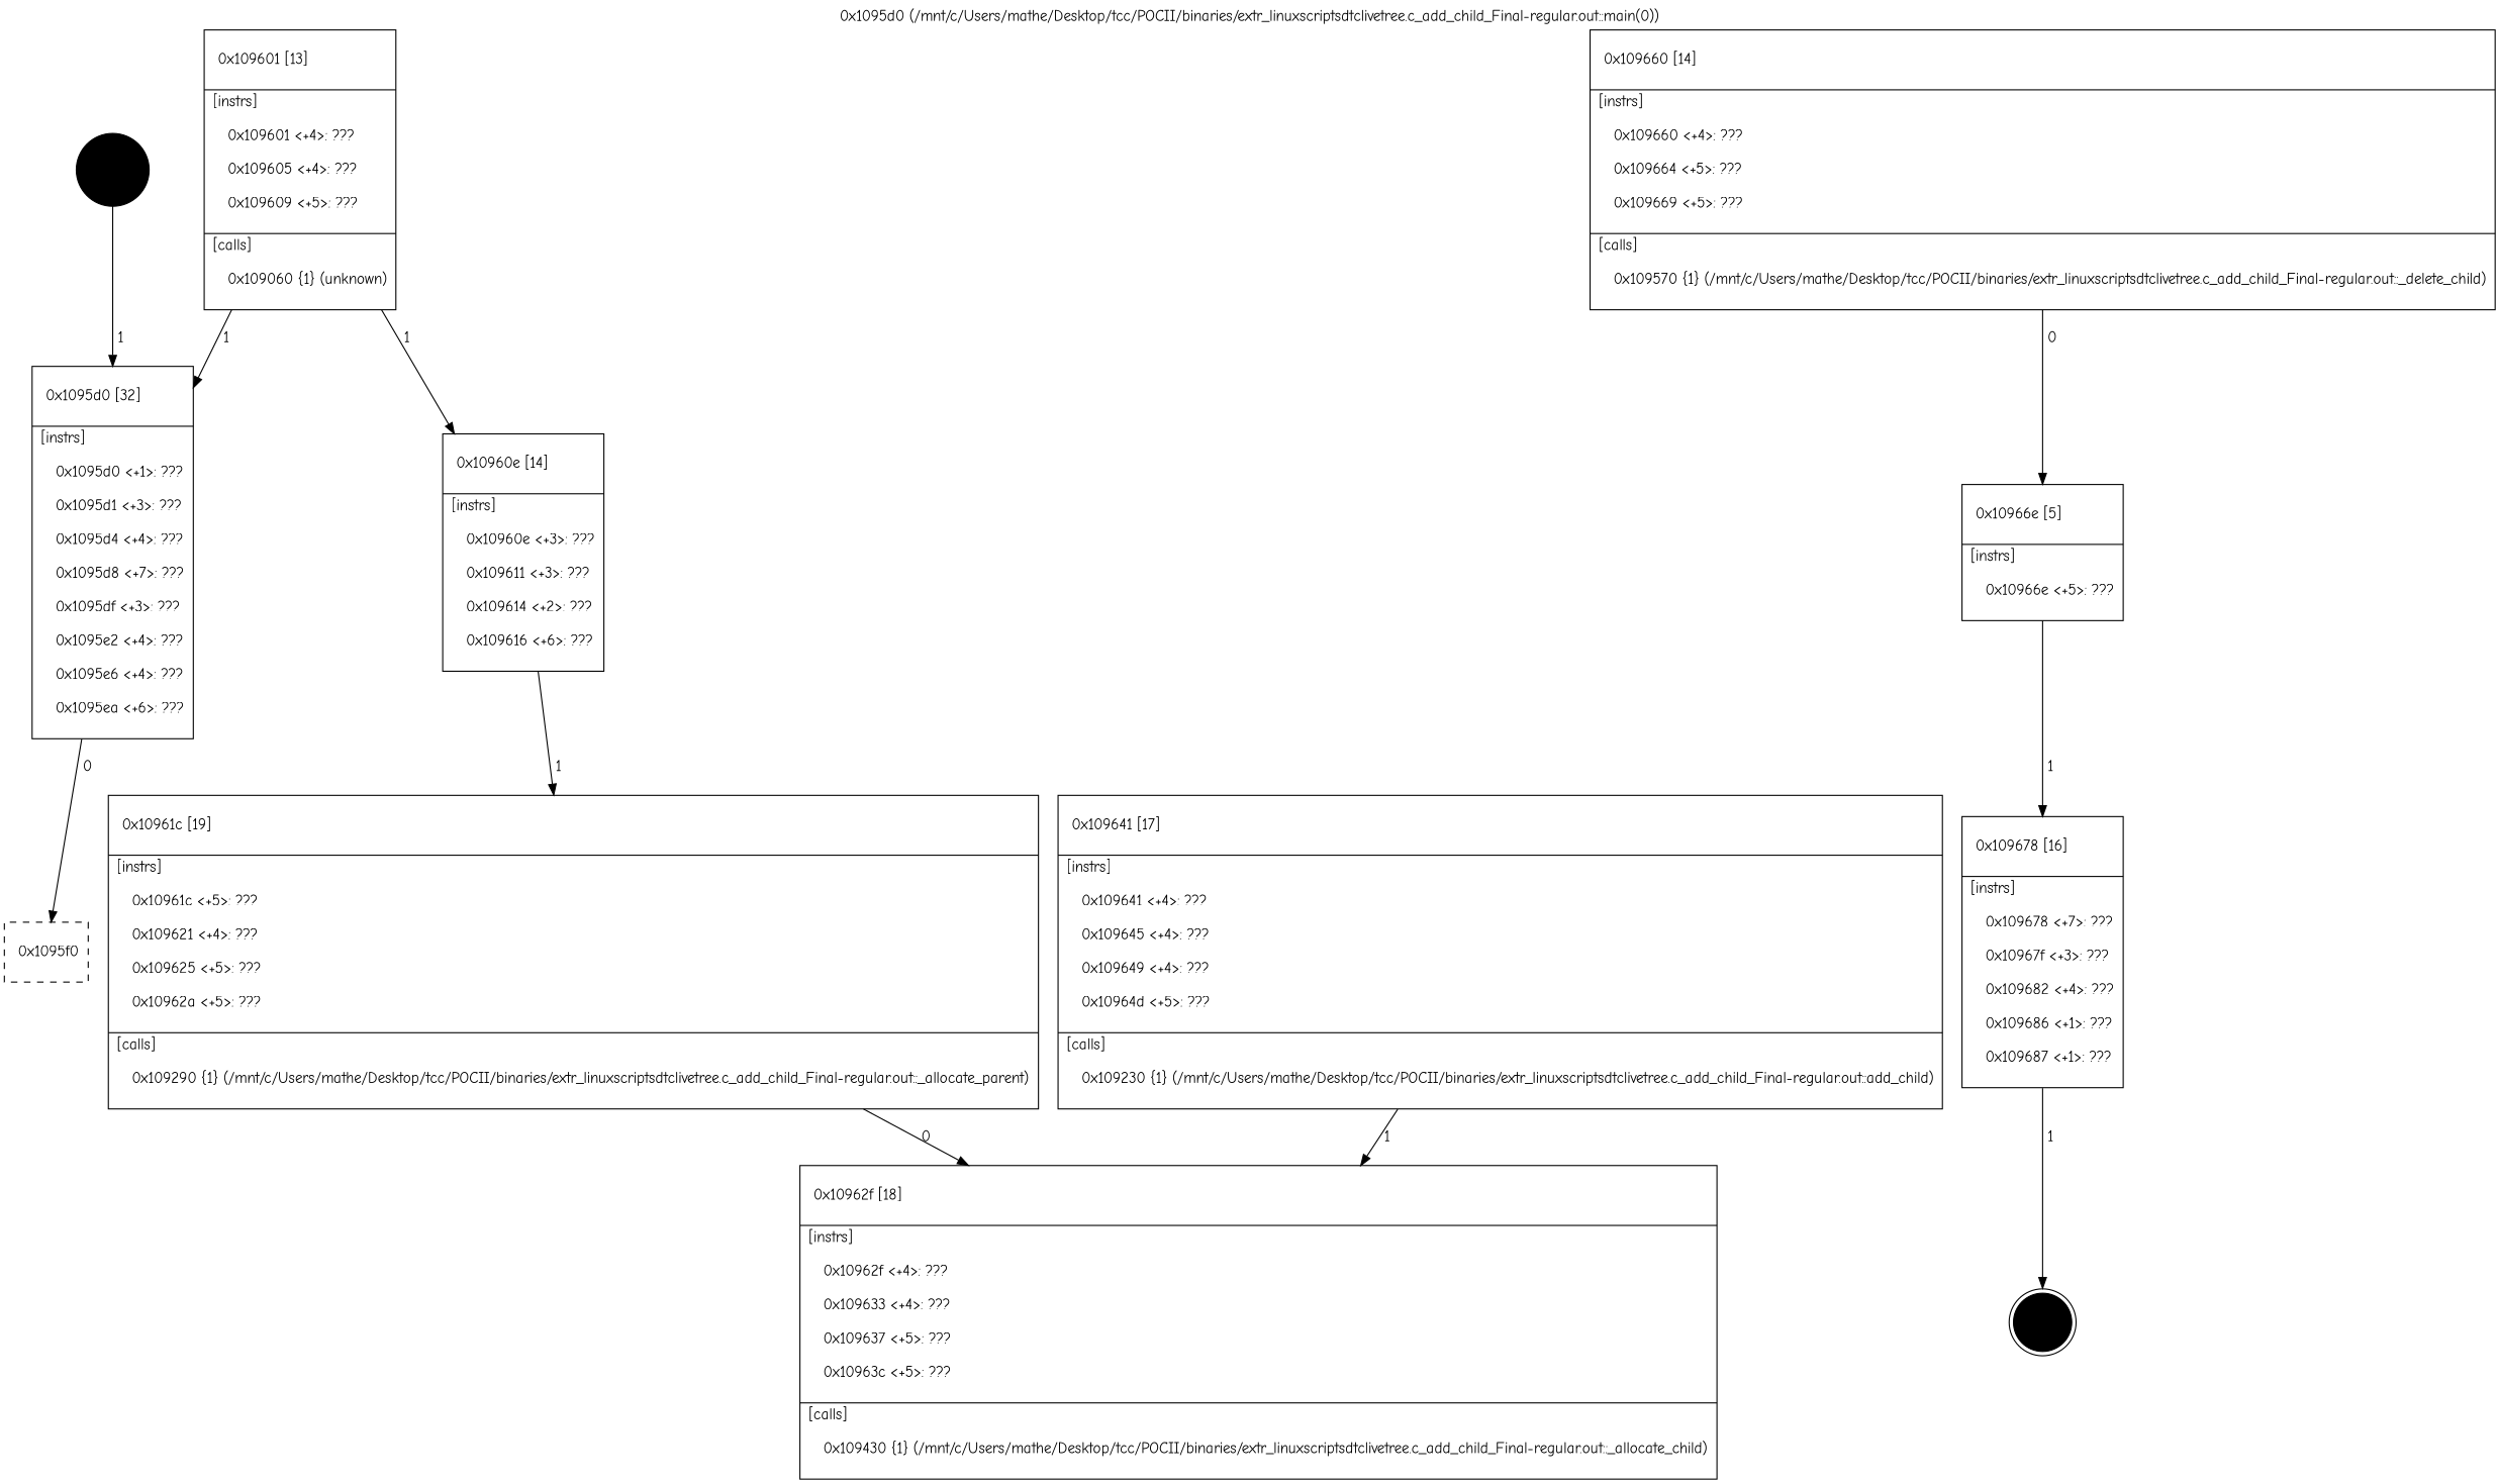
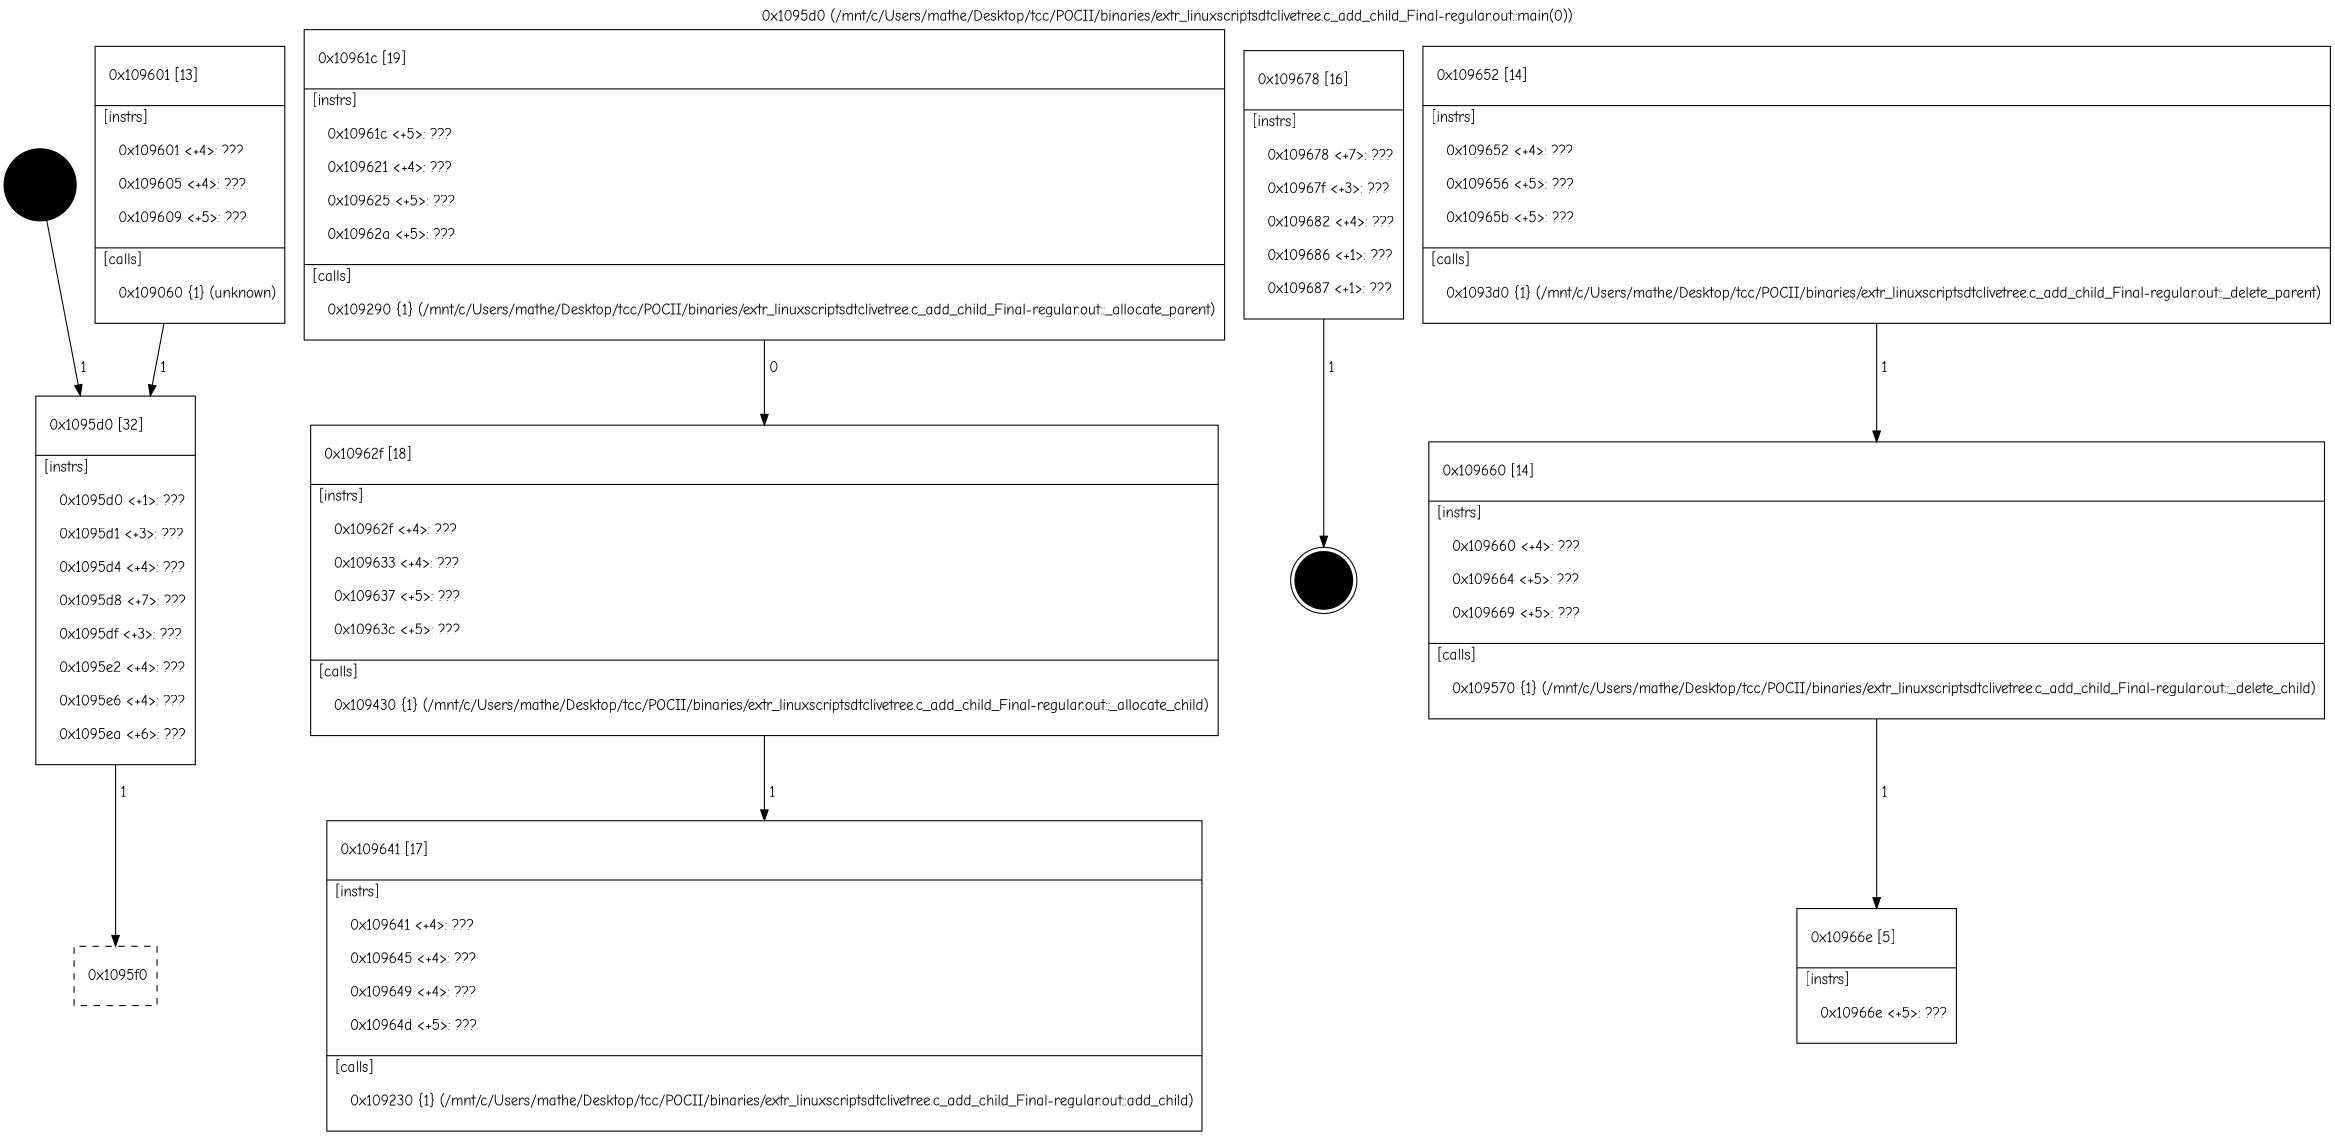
  digraph {
    fontname="Comic Neue"
    label="0x1095d0 (/mnt/c/Users/mathe/Desktop/tcc/POCII/binaries/extr_linuxscriptsdtclivetree.c_add_child_Final-regular.out::main(0))"
    labelloc=t
    node [fontname="Comic Neue" shape=record]
    edge [fontname="Comic Neue"]
    Entry [fillcolor=black height=0.3 shape=circle style=filled width=0.3]
    n2 [label="{\n     0x1095d0 [32]\l\n     | [instrs]\l\n     &nbsp;&nbsp;0x1095d0 \<+1\>: ???\l\n     &nbsp;&nbsp;0x1095d1 \<+3\>: ???\l\n     &nbsp;&nbsp;0x1095d4 \<+4\>: ???\l\n     &nbsp;&nbsp;0x1095d8 \<+7\>: ???\l\n     &nbsp;&nbsp;0x1095df \<+3\>: ???\l\n     &nbsp;&nbsp;0x1095e2 \<+4\>: ???\l\n     &nbsp;&nbsp;0x1095e6 \<+4\>: ???\l\n     &nbsp;&nbsp;0x1095ea \<+6\>: ???\l\n  }"]
    n3 [label="{\n     0x1095f0\l\n  }" style=dashed]
    n4 [label="{\n     0x109601 [13]\l\n     | [instrs]\l\n     &nbsp;&nbsp;0x109601 \<+4\>: ???\l\n     &nbsp;&nbsp;0x109605 \<+4\>: ???\l\n     &nbsp;&nbsp;0x109609 \<+5\>: ???\l\n     | [calls]\l\n     &nbsp;&nbsp;0x109060 \{1\} (unknown)\l\n  }"]
-   n5 [label="{\n     0x10960e [14]\l\n     | [instrs]\l\n     &nbsp;&nbsp;0x10960e \<+3\>: ???\l\n     &nbsp;&nbsp;0x109611 \<+3\>: ???\l\n     &nbsp;&nbsp;0x109614 \<+2\>: ???\l\n     &nbsp;&nbsp;0x109616 \<+6\>: ???\l\n  }"]
    n6 [label="{\n     0x10961c [19]\l\n     | [instrs]\l\n     &nbsp;&nbsp;0x10961c \<+5\>: ???\l\n     &nbsp;&nbsp;0x109621 \<+4\>: ???\l\n     &nbsp;&nbsp;0x109625 \<+5\>: ???\l\n     &nbsp;&nbsp;0x10962a \<+5\>: ???\l\n     | [calls]\l\n     &nbsp;&nbsp;0x109290 \{1\} (/mnt/c/Users/mathe/Desktop/tcc/POCII/binaries/extr_linuxscriptsdtclivetree.c_add_child_Final-regular.out::_allocate_parent)\l\n  }"]
    n7 [label="{\n     0x10962f [18]\l\n     | [instrs]\l\n     &nbsp;&nbsp;0x10962f \<+4\>: ???\l\n     &nbsp;&nbsp;0x109633 \<+4\>: ???\l\n     &nbsp;&nbsp;0x109637 \<+5\>: ???\l\n     &nbsp;&nbsp;0x10963c \<+5\>: ???\l\n     | [calls]\l\n     &nbsp;&nbsp;0x109430 \{1\} (/mnt/c/Users/mathe/Desktop/tcc/POCII/binaries/extr_linuxscriptsdtclivetree.c_add_child_Final-regular.out::_allocate_child)\l\n  }"]
    n8 [label="{\n     0x109641 [17]\l\n     | [instrs]\l\n     &nbsp;&nbsp;0x109641 \<+4\>: ???\l\n     &nbsp;&nbsp;0x109645 \<+4\>: ???\l\n     &nbsp;&nbsp;0x109649 \<+4\>: ???\l\n     &nbsp;&nbsp;0x10964d \<+5\>: ???\l\n     | [calls]\l\n     &nbsp;&nbsp;0x109230 \{1\} (/mnt/c/Users/mathe/Desktop/tcc/POCII/binaries/extr_linuxscriptsdtclivetree.c_add_child_Final-regular.out::add_child)\l\n  }"]
    Exit [fillcolor=black height=0.3 peripheries=2 shape=circle style=filled width=0.3]
+   n10 [label="{\n     0x109652 [14]\l\n     | [instrs]\l\n     &nbsp;&nbsp;0x109652 \<+4\>: ???\l\n     &nbsp;&nbsp;0x109656 \<+5\>: ???\l\n     &nbsp;&nbsp;0x10965b \<+5\>: ???\l\n     | [calls]\l\n     &nbsp;&nbsp;0x1093d0 \{1\} (/mnt/c/Users/mathe/Desktop/tcc/POCII/binaries/extr_linuxscriptsdtclivetree.c_add_child_Final-regular.out::_delete_parent)\l\n  }"]
    n11 [label="{\n     0x109660 [14]\l\n     | [instrs]\l\n     &nbsp;&nbsp;0x109660 \<+4\>: ???\l\n     &nbsp;&nbsp;0x109664 \<+5\>: ???\l\n     &nbsp;&nbsp;0x109669 \<+5\>: ???\l\n     | [calls]\l\n     &nbsp;&nbsp;0x109570 \{1\} (/mnt/c/Users/mathe/Desktop/tcc/POCII/binaries/extr_linuxscriptsdtclivetree.c_add_child_Final-regular.out::_delete_child)\l\n  }"]
    n12 [label="{\n     0x10966e [5]\l\n     | [instrs]\l\n     &nbsp;&nbsp;0x10966e \<+5\>: ???\l\n  }"]
    n13 [label="{\n     0x109678 [16]\l\n     | [instrs]\l\n     &nbsp;&nbsp;0x109678 \<+7\>: ???\l\n     &nbsp;&nbsp;0x10967f \<+3\>: ???\l\n     &nbsp;&nbsp;0x109682 \<+4\>: ???\l\n     &nbsp;&nbsp;0x109686 \<+1\>: ???\l\n     &nbsp;&nbsp;0x109687 \<+1\>: ???\l\n  }"]
    Entry -> n2 [label=" 1"]
-   n2 -> n3 [label=" 0"]
+   n2 -> n3 [label=" 1"]
    n4 -> n2 [label=" 1"]
-   n4 -> n5 [label=" 1"]
-   n5 -> n6 [label=" 1"]
    n6 -> n7 [label=" 0"]
-   n8 -> n7 [label=" 1"]
-   n11 -> n12 [label=" 0"]
-   n12 -> n13 [label=" 1"]
+   n7 -> n8 [label=" 1"]
+   n10 -> n11 [label=" 1"]
+   n11 -> n12 [label=" 1"]
    n13 -> Exit [label=" 1"]
  }
